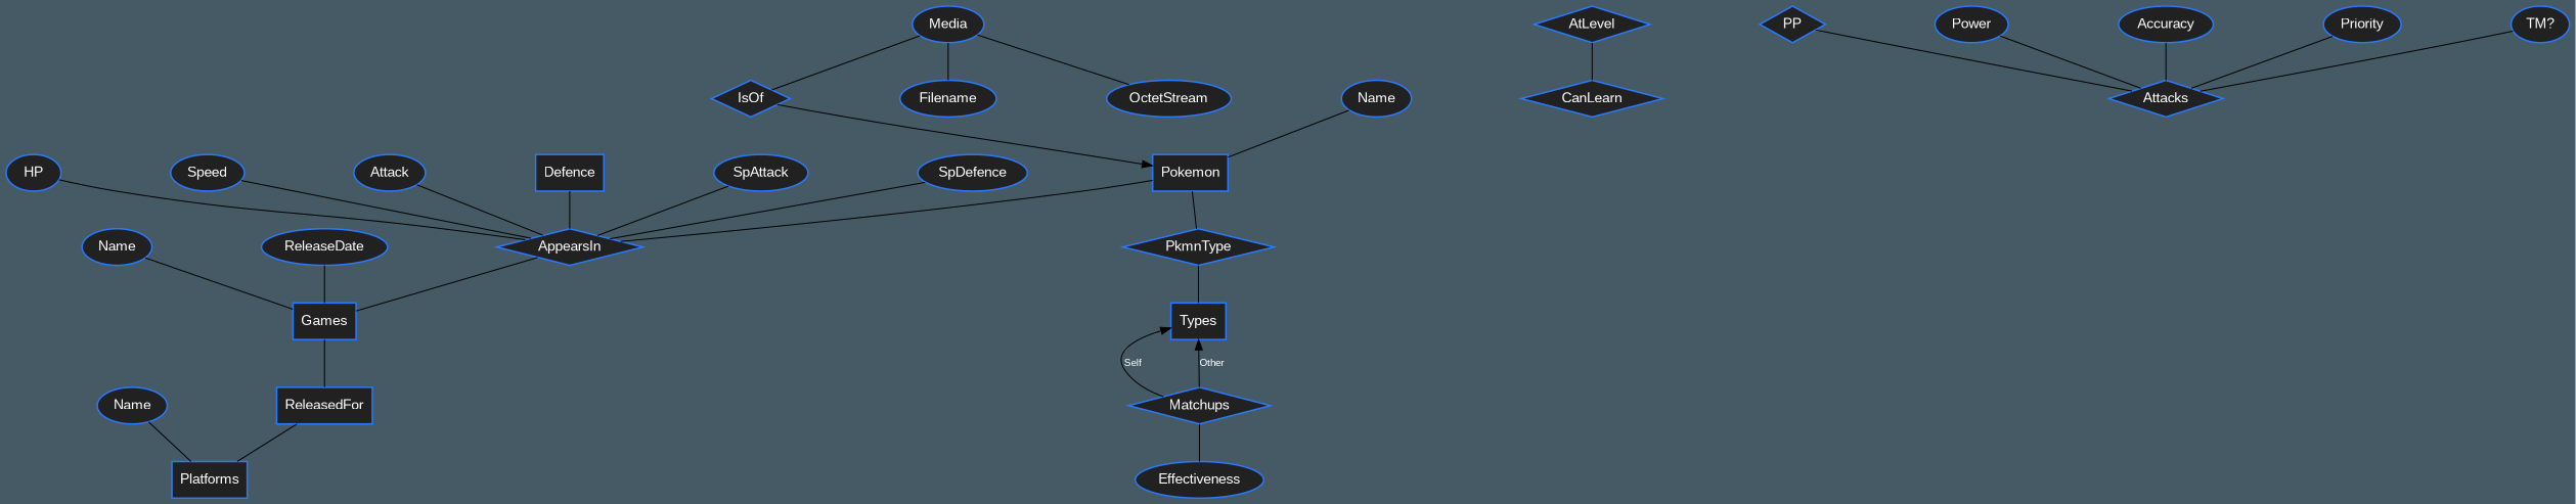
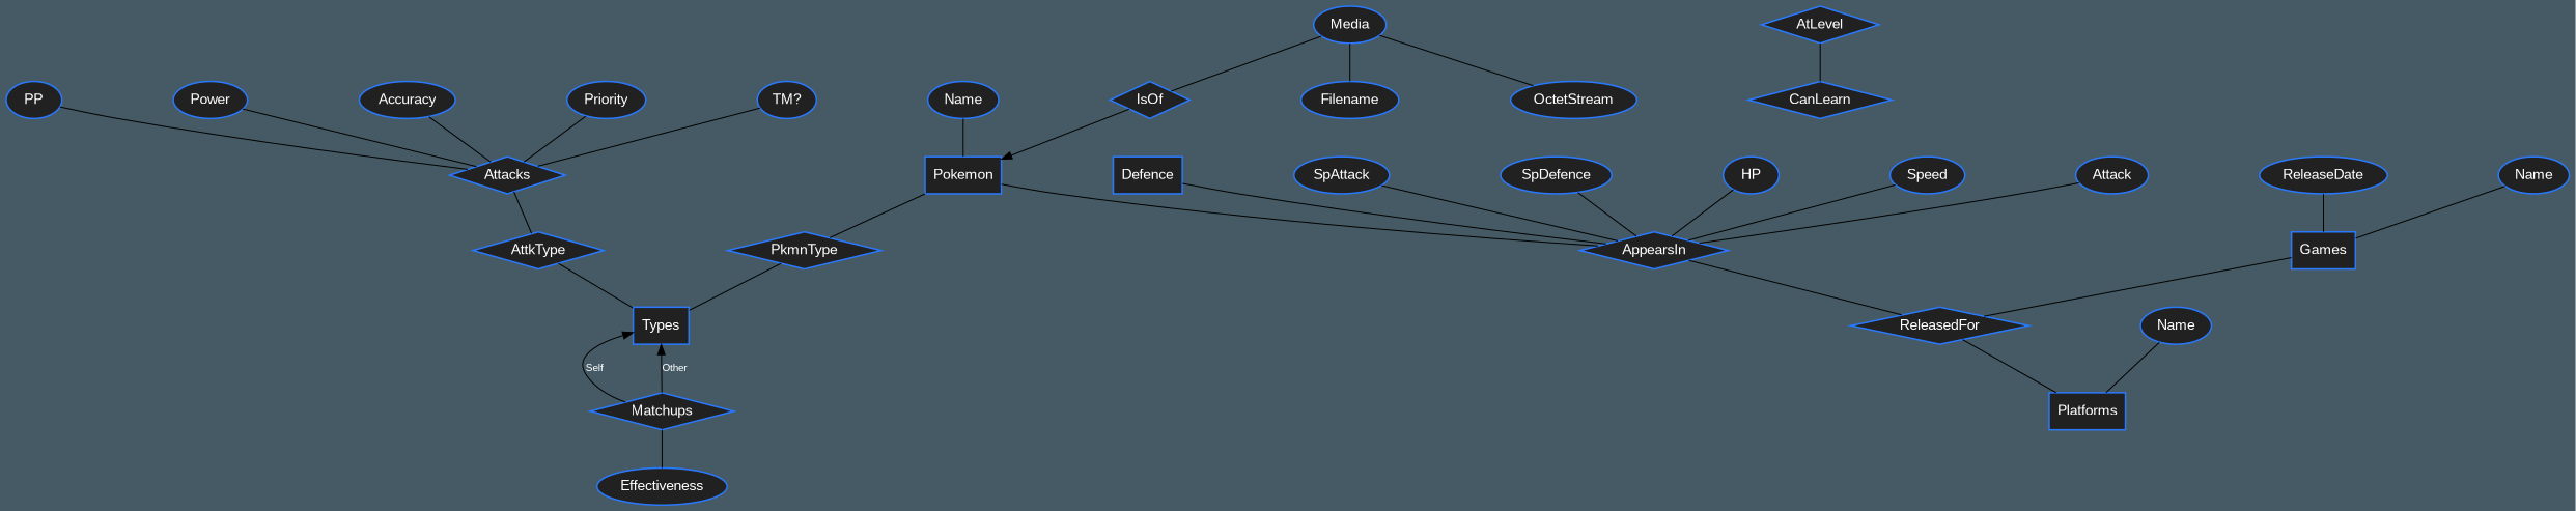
  graph {
    bgcolor="#455A64"
    nodesep=1.5
    node [color="#2979FF" fillcolor="#212121" fontcolor=white fontname="Sailec,Arial" fontsize=14 penwidth=1.5 shape=oval style=filled]
    edge [fontcolor=white fontname="Sailec,Arial" fontsize=10]
    Pokemon [shape=rectangle]
    PkmnType [shape=diamond]
    AppearsIn [shape=diamond]
    Types [shape=rectangle]
    CanLearn [shape=diamond]
    Games [shape=rectangle]
    Matchups [shape=diamond]
    Effectiveness
    Attacks [shape=diamond]
+   AttkType [shape=diamond]
    Media [shape=ellipse]
    IsOf [shape=diamond]
    Filename
    OctetStream
-   ReleasedFor [shape=box]
+   ReleasedFor [shape=diamond]
    Platforms [shape=rectangle]
    n17 [label=Name]
    ReleaseDate
    n19 [label=Name]
    n20 [label=Name]
-   PP [shape=diamond]
+   PP
    Power
    Accuracy
    Priority
    n25 [label="TM?"]
    AtLevel [shape=diamond]
    HP
    Speed
    Attack
    Defence [shape=box]
    SpAttack
    SpDefence
    Pokemon -- PkmnType
    Pokemon -- AppearsIn
    PkmnType -- Types
-   AppearsIn -- Games
+   AppearsIn -- ReleasedFor
    Types -- Matchups [dir=back label=Self]
    Types -- Matchups [dir=back label=Other]
    Games -- ReleasedFor
    Matchups -- Effectiveness
+   Attacks -- AttkType
+   AttkType -- Types
    Media -- IsOf
    Media -- Filename
    Media -- OctetStream
    IsOf -- Pokemon [dir=forward]
    ReleasedFor -- Platforms
    n17 -- Games
    ReleaseDate -- Games
    n19 -- Pokemon
    n20 -- Platforms
    PP -- Attacks
    Power -- Attacks
    Accuracy -- Attacks
    Priority -- Attacks
    n25 -- Attacks
    AtLevel -- CanLearn
    HP -- AppearsIn
    Speed -- AppearsIn
    Attack -- AppearsIn
    Defence -- AppearsIn
    SpAttack -- AppearsIn
    SpDefence -- AppearsIn
  }
